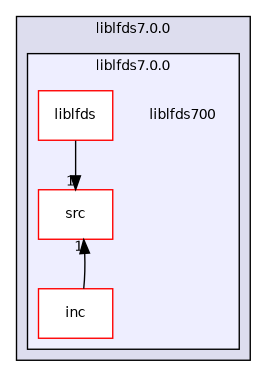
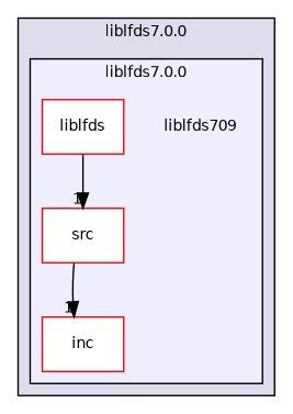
  digraph {
    compound=true
    node [fontname=Helvetica fontsize=10 shape=box color=red fillcolor=white style=filled]
    edge [headlabel=1 labeldistance=1.5 labelfontname=Helvetica labelfontsize=10]
-   n1 [label=liblfds700 shape=plaintext color="" fillcolor="" style=""]
+   n1 [label=liblfds709 shape=plaintext color="" fillcolor="" style=""]
    n2 [label=liblfds]
    n3 [label=inc]
    n4 [label=src]
    subgraph cluster_1 {
      bgcolor="#ddddee"
      fontname=Helvetica
      fontsize=10
      label="liblfds7.0.0"
      pencolor=black
      subgraph cluster_2 {
        bgcolor="#eeeeff"
        fontname=Helvetica
        fontsize=10
        label="liblfds7.0.0"
        pencolor=black
        n1
        n2
        n3
        n4
      }
    }
    n2 -> n4
-   n3 -> n4
+   n4 -> n3
  }
